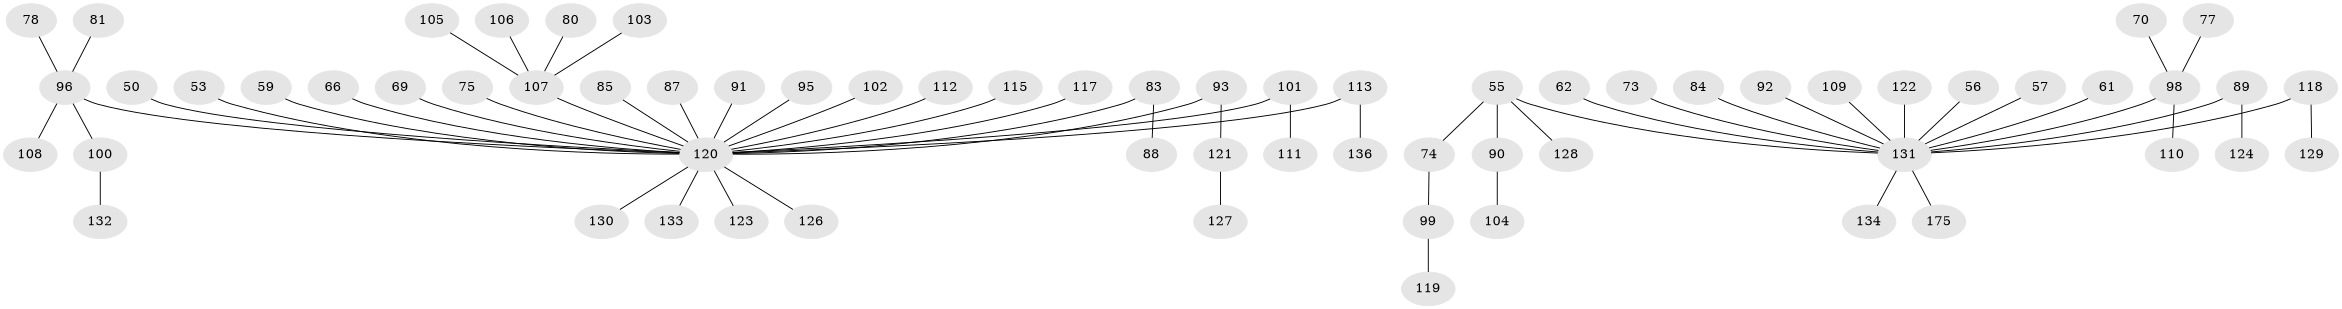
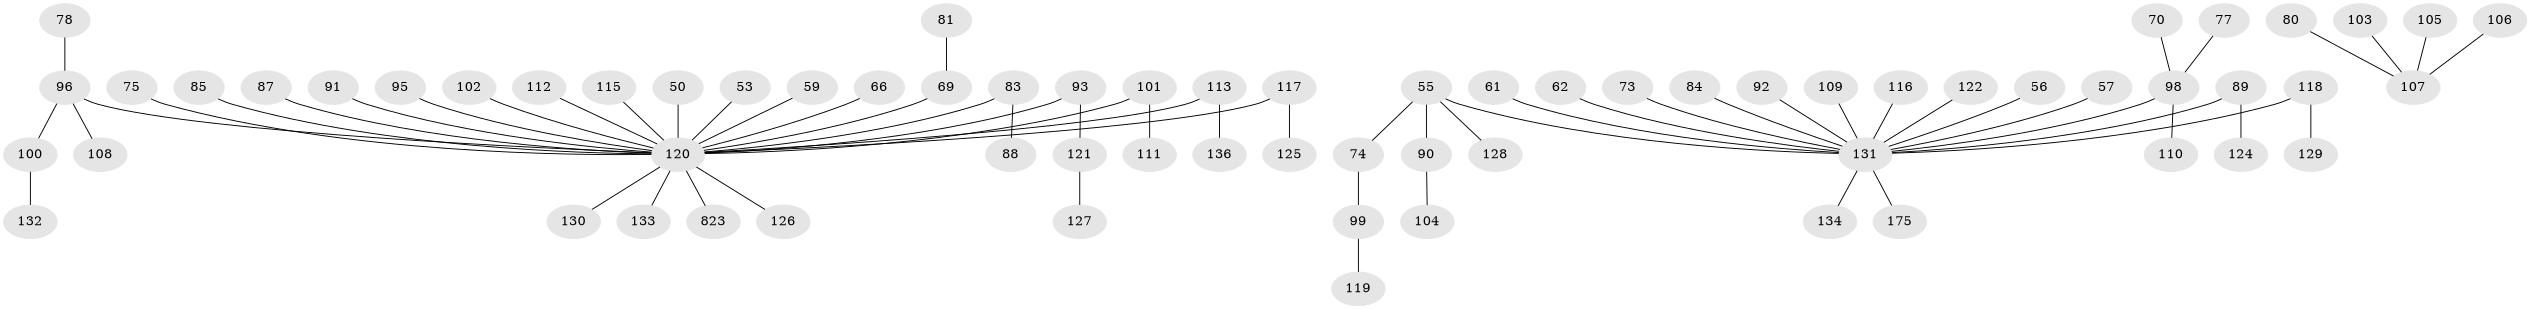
  graph {
    node [color=gray90 style=filled]
    120 [super="+79+97+58+114"]
-   123
+   123 [label=823]
    126
    130
    133
    50
    53
    55
    74
    90
    128
    131 [super="+35+94+47+51+54+82"]
    99
    104
    134 [super="+12+30"]
    n16 [label=175]
    56
    57
    59
    61
    62
    66
    69
    98 [super="+65"]
    110
    70
    73
    119
    75
    77
    96 [super="+25+76"]
    100
    108
    78
    107 [super="+22+33+86"]
    80
    81
    83
    88
    84
    85
    87
    89
    124
    91
    92
    93
    121
    127
    95
    132
    101 [super="+37"]
    111
    102
    103
    105
    106
    109
    112
    113
    136
    115
+   116
    117
+   125
    118
    129
    122
    120 -- 123
    120 -- 126
    120 -- 130
    120 -- 133
    50 -- 120
    53 -- 120
    55 -- 74
    55 -- 90
    55 -- 128
    55 -- 131
    74 -- 99
    90 -- 104
    131 -- 134
    131 -- n16
    99 -- 119
    56 -- 131
    57 -- 131
    59 -- 120
    61 -- 131
    62 -- 131
    66 -- 120
    69 -- 120
    98 -- 131
    98 -- 110
    70 -- 98
    73 -- 131
    75 -- 120
    77 -- 98
    96 -- 120
    96 -- 100
    96 -- 108
    100 -- 132
    78 -- 96
-   107 -- 120
    80 -- 107
-   81 -- 96
+   81 -- 69
    83 -- 120
    83 -- 88
    84 -- 131
    85 -- 120
    87 -- 120
    89 -- 131
    89 -- 124
    91 -- 120
    92 -- 131
    93 -- 120
    93 -- 121
    121 -- 127
    95 -- 120
    101 -- 120
    101 -- 111
    102 -- 120
    103 -- 107
    105 -- 107
    106 -- 107
    109 -- 131
    112 -- 120
    113 -- 120
    113 -- 136
    115 -- 120
+   116 -- 131
    117 -- 120
+   117 -- 125
    118 -- 131
    118 -- 129
    122 -- 131
  }
